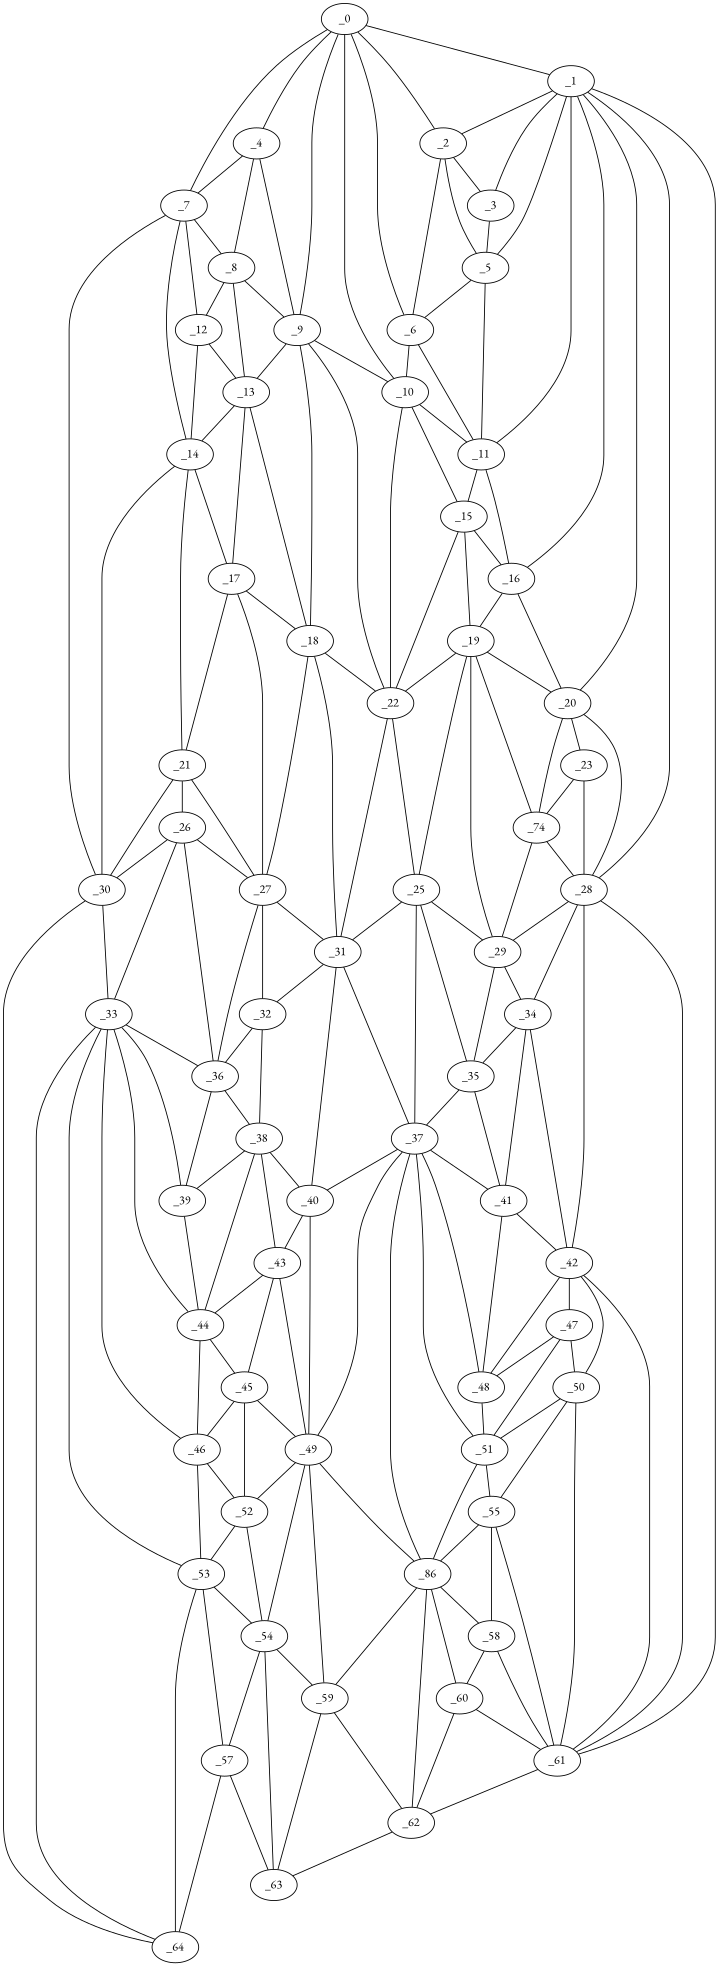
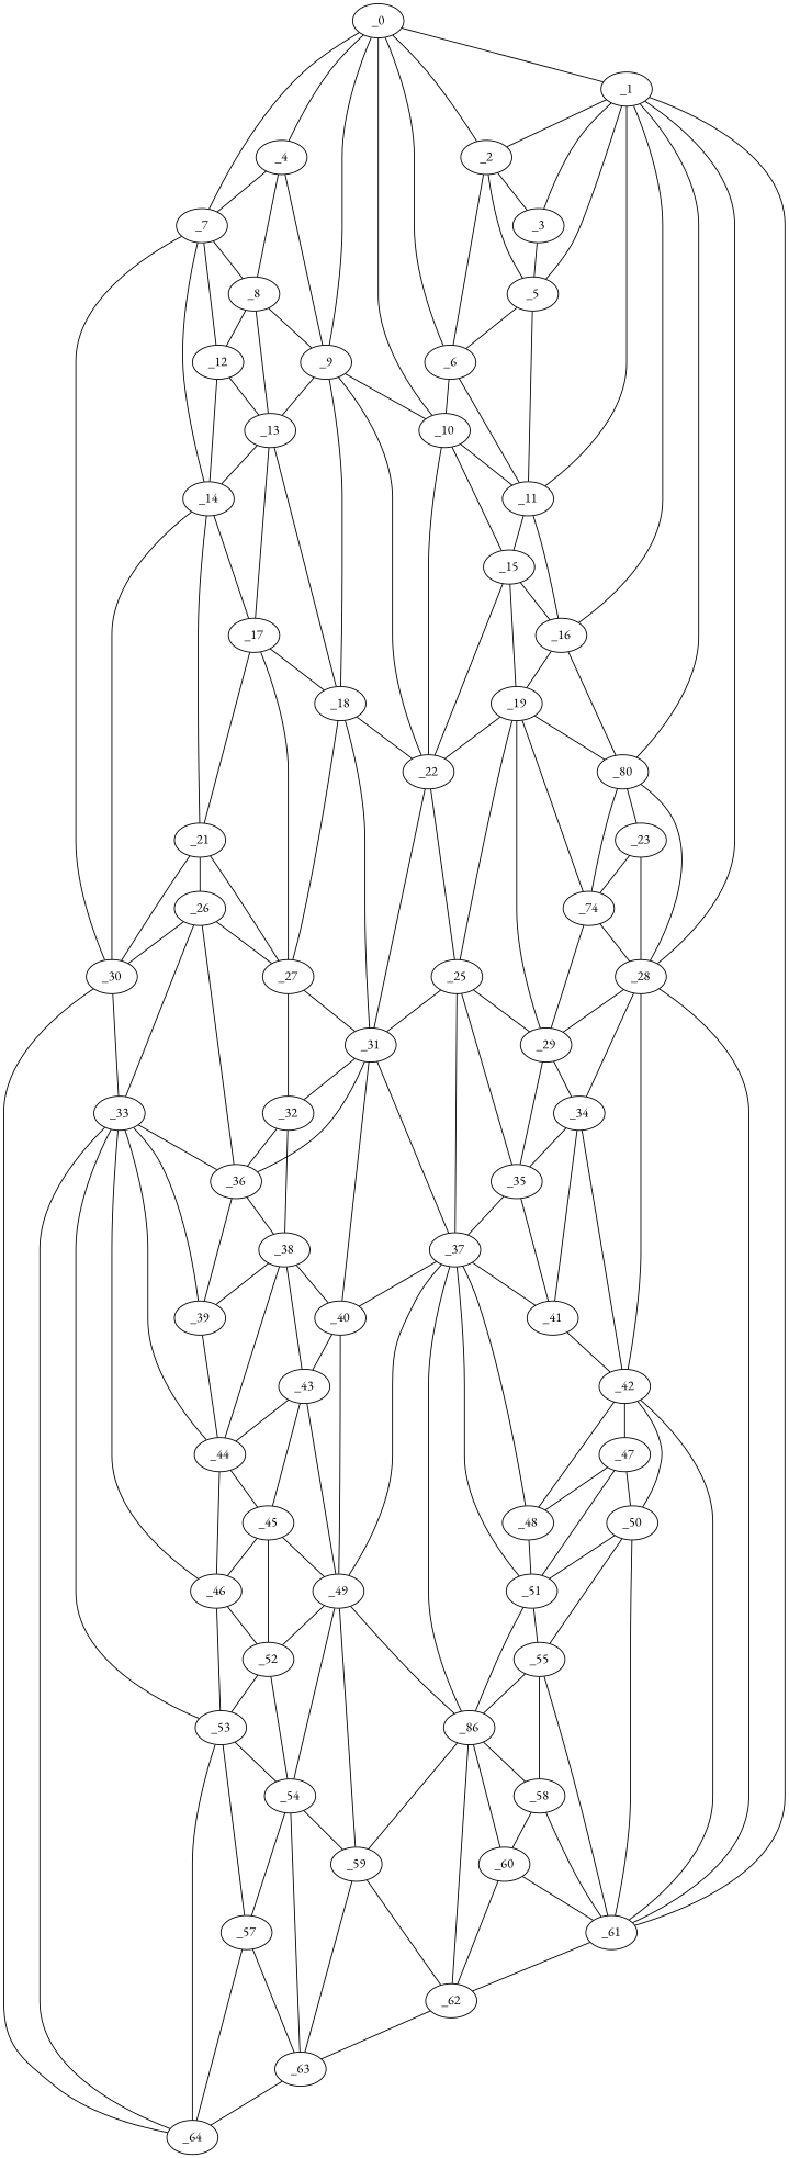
  graph {
    fontname="EB Garamond"
    node [fontname="EB Garamond" x=93 y=85]
    edge [fontname="EB Garamond" valence=2]
    _0 [x=12 y=42]
    _1 [x=15 y=14]
    _2 [x=18 y=27]
    _4 [x=20 y=65]
    _6 [x=27 y=25]
    _7 [x=27 y=98]
    _9 [x=31 y=65]
    _10 [x=33 y=26]
    _3 [x=19 y=22]
    _5 [x=25 y=22]
    _11 [x=34 y=21]
    _16 [x=42 y=21]
-   _20 [x=48 y=21]
+   _20 [x=48 y=21 label=_80]
    _28 [x=61 y=20]
    _61 [x=119 y=14]
    _8 [x=28]
    _12 [x=34 y=94]
    _14 [x=38 y=98]
    _30 [x=61 y=112]
    _13 [x=38]
    _18 [x=46 y=65]
    _22 [x=51 y=48]
    _15 [x=41 y=26]
    _19 [x=47 y=26]
    n25 [label=_74 x=55 y=26]
    _23 [x=55 y=21]
    _29 [x=61 y=35]
    _34 [x=69 y=21]
    _42 [x=80 y=20]
    _62 [x=121 y=43]
    _17 [x=45]
    _21 [x=48 y=98]
    _33 [x=67 y=112]
    _64 [x=123 y=114]
    _27 [x=60]
    _31 [x=64 y=61]
    _25 [x=56 y=45]
    _35 [x=69 y=35]
    _41 [x=79 y=26]
    _48 [x=87 y=26]
    _47 [x=87 y=21]
    _50 [y=21]
    _63 [x=122 y=73]
    _26 [x=56 y=99]
    _36 [x=71 y=94]
    _39 [x=75 y=98]
    _44 [x=82 y=98]
    _46 [x=86 y=99]
    _53 [y=105]
    _32 [x=67]
    _37 [x=75 y=45]
    _40 [x=78 y=65]
    _38 [x=75]
    _49 [x=87 y=65]
    _51 [y=26]
    n56 [label=_86 x=101 y=30]
    _43 [x=82]
    _52
    _54 [x=98]
    _59 [x=108 y=65]
    _55 [x=101 y=21]
    _58 [x=107 y=21]
    _60 [x=112 y=30]
    _45 [x=86]
    _57 [x=101 y=105]
    _0 -- _1 [valence=1]
    _0 -- _2
    _0 -- _4 [valence=1]
    _0 -- _6
    _0 -- _7 [valence=1]
    _0 -- _9
    _0 -- _10 [valence=1]
    _1 -- _2
    _1 -- _3 [valence=1]
    _1 -- _5
    _1 -- _11 [valence=1]
    _1 -- _16
    _1 -- _20 [valence=1]
    _1 -- _28
    _1 -- _61 [valence=1]
    _2 -- _6
    _2 -- _3
    _2 -- _5 [valence=1]
    _4 -- _7
    _4 -- _9
    _4 -- _8 [valence=1]
    _6 -- _10 [valence=1]
    _6 -- _11
    _7 -- _8
    _7 -- _12 [valence=1]
    _7 -- _14
    _7 -- _30 [valence=1]
    _9 -- _10
    _9 -- _13
    _9 -- _18
    _9 -- _22
    _10 -- _11
    _10 -- _22
    _10 -- _15
    _3 -- _5
    _5 -- _6
    _5 -- _11
    _11 -- _16
    _11 -- _15 [valence=1]
    _16 -- _20
    _16 -- _19
    _20 -- _28
    _20 -- n25
    _20 -- _23 [valence=1]
    _28 -- _61
    _28 -- _29
    _28 -- _34
    _28 -- _42
    _61 -- _62 [valence=1]
    _8 -- _9 [valence=1]
    _8 -- _12 [valence=1]
    _8 -- _13
    _12 -- _14
    _12 -- _13
    _14 -- _30
    _14 -- _17
    _14 -- _21 [valence=1]
    _30 -- _33 [valence=1]
    _30 -- _64 [valence=1]
    _13 -- _14 [valence=1]
    _13 -- _18
    _13 -- _17 [valence=1]
    _18 -- _22
    _18 -- _27 [valence=1]
    _18 -- _31 [valence=1]
    _22 -- _31
    _22 -- _25 [valence=1]
    _15 -- _16 [valence=1]
    _15 -- _22
    _15 -- _19 [valence=1]
    _19 -- _20
    _19 -- _22
    _19 -- n25 [valence=1]
    _19 -- _29 [valence=1]
    _19 -- _25
    n25 -- _28
    n25 -- _29
    _23 -- _28
    _23 -- n25
    _29 -- _34
    _29 -- _35
    _34 -- _42 [valence=1]
    _34 -- _35 [valence=1]
    _34 -- _41 [valence=1]
    _42 -- _61
    _42 -- _48
    _42 -- _47 [valence=1]
    _42 -- _50
    _62 -- _63 [valence=1]
    _17 -- _18
    _17 -- _21
    _17 -- _27
    _21 -- _30
    _21 -- _27
    _21 -- _26
    _33 -- _64
    _33 -- _36 [valence=1]
    _33 -- _39
    _33 -- _44
    _33 -- _46
    _33 -- _53
    _27 -- _31 [valence=1]
-   _27 -- _36
+   _31 -- _36
    _27 -- _32
    _31 -- _32
    _31 -- _37
    _31 -- _40 [valence=1]
    _25 -- _29 [valence=1]
    _25 -- _31
    _25 -- _35
    _25 -- _37
    _35 -- _41
    _35 -- _37
    _41 -- _42 [valence=1]
-   _41 -- _48
    _48 -- _51 [valence=1]
    _47 -- _48
    _47 -- _50
    _47 -- _51 [valence=1]
    _50 -- _61
    _50 -- _51 [valence=1]
    _50 -- _55
+   _63 -- _64 [valence=1]
    _26 -- _30
    _26 -- _33
    _26 -- _27 [valence=1]
    _26 -- _36
    _36 -- _39
    _36 -- _38
    _39 -- _44
    _44 -- _46
    _44 -- _45 [valence=1]
    _46 -- _53
    _46 -- _52
    _53 -- _64 [valence=1]
    _53 -- _54
    _53 -- _57 [valence=1]
    _32 -- _36 [valence=1]
    _32 -- _38
    _37 -- _41 [valence=1]
    _37 -- _48
    _37 -- _40 [valence=1]
    _37 -- _49 [valence=1]
    _37 -- _51
    _37 -- n56
    _40 -- _49
    _40 -- _43 [valence=1]
    _38 -- _39
    _38 -- _44 [valence=1]
    _38 -- _40 [valence=1]
    _38 -- _43
    _49 -- n56
    _49 -- _52 [valence=1]
    _49 -- _54
    _49 -- _59 [valence=1]
    _51 -- n56 [valence=1]
    _51 -- _55
    n56 -- _62
    n56 -- _59
    n56 -- _58 [valence=1]
    n56 -- _60 [valence=1]
    _43 -- _44
    _43 -- _49
    _43 -- _45
    _52 -- _53
    _52 -- _54
    _54 -- _63
    _54 -- _59
    _54 -- _57
    _59 -- _62 [valence=1]
    _59 -- _63 [valence=1]
    _55 -- _61
    _55 -- n56 [valence=1]
    _55 -- _58
    _58 -- _61 [valence=1]
    _58 -- _60
    _60 -- _61 [valence=1]
    _60 -- _62
    _45 -- _46 [valence=1]
    _45 -- _49 [valence=1]
    _45 -- _52
    _57 -- _64
    _57 -- _63 [valence=1]
  }
